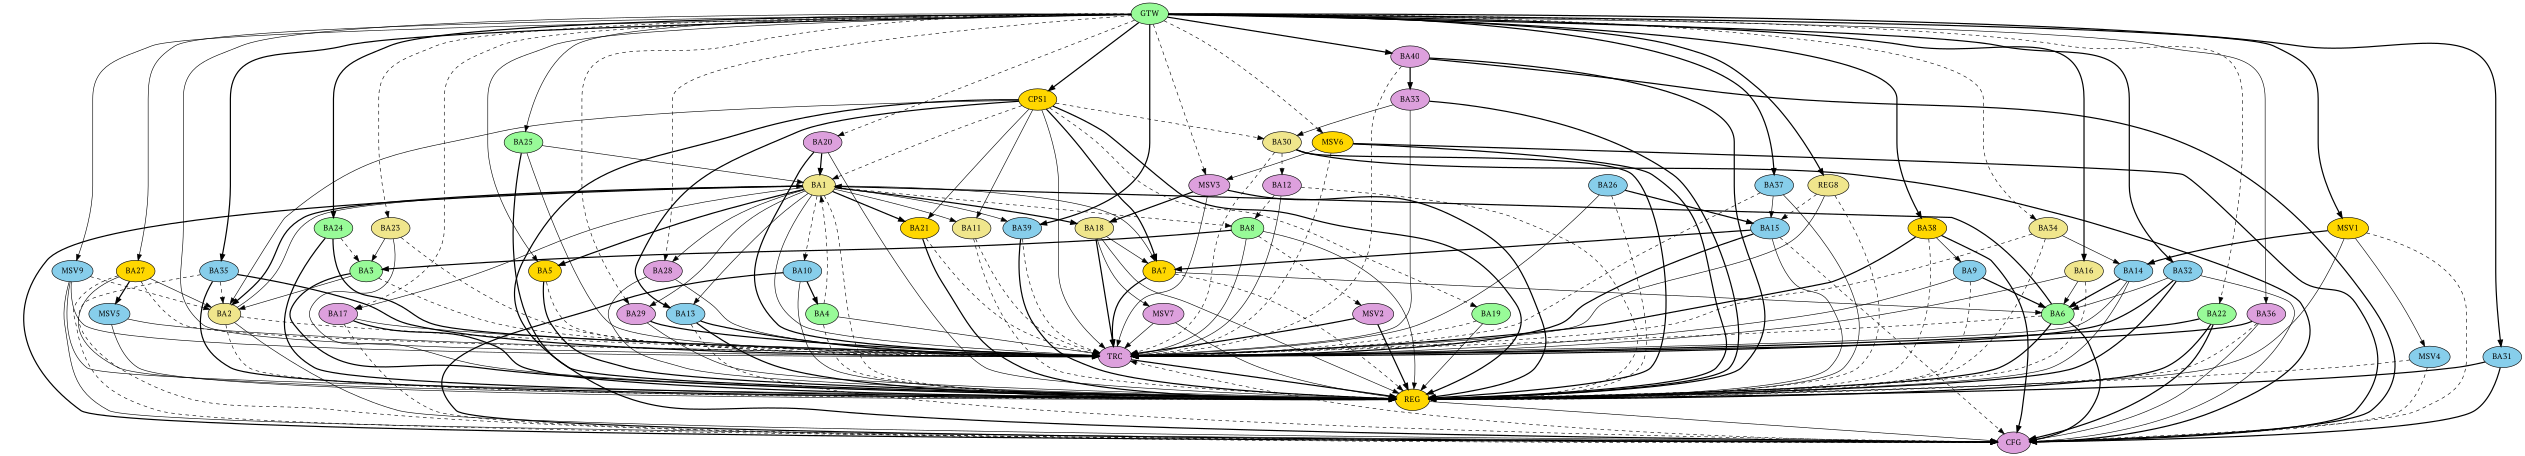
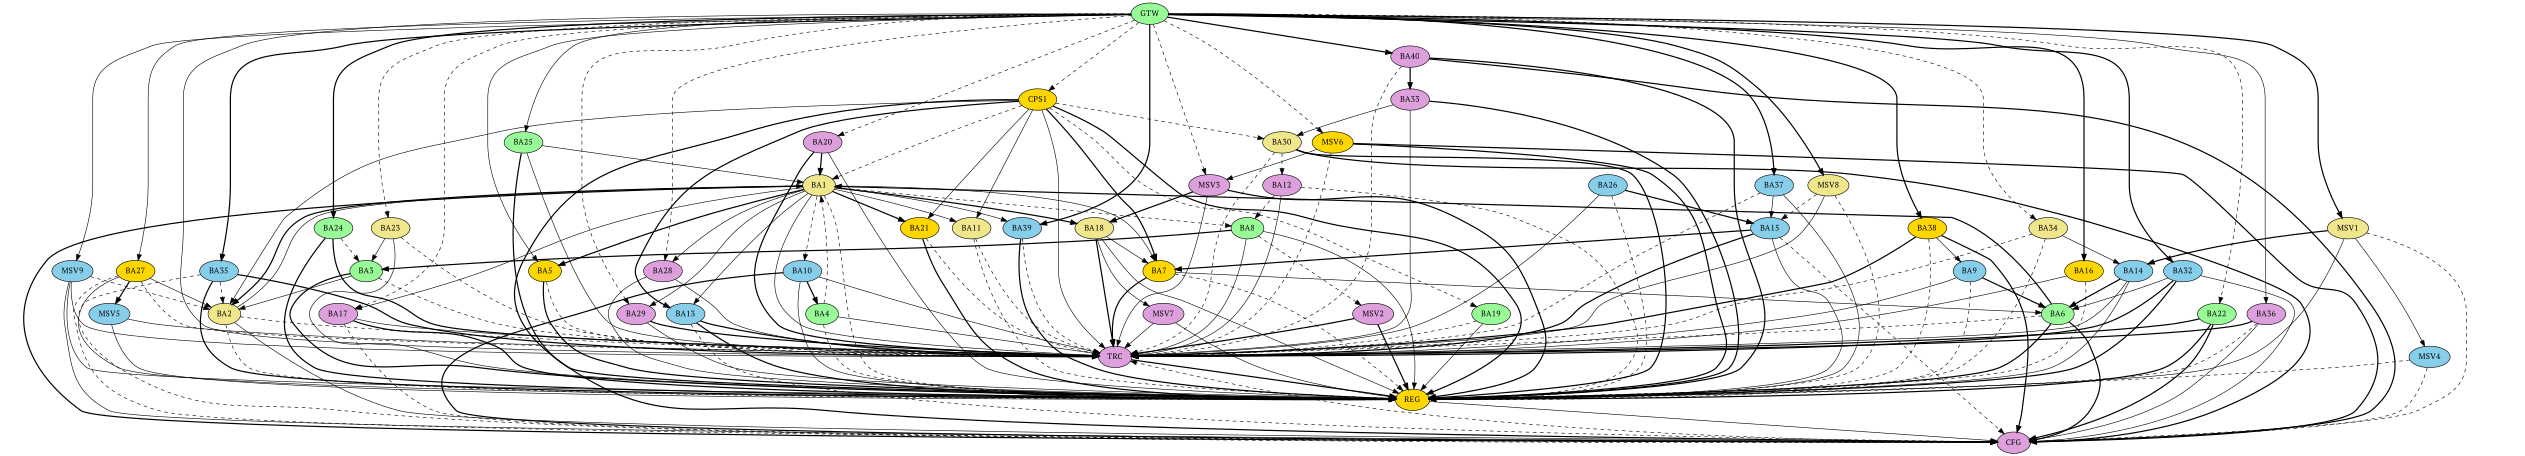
  strict digraph {
    fontname="PT Serif"
    node [fillcolor=skyblue fontname="PT Serif" style=filled]
    edge [fontname="PT Serif" style=bold]
    n1 [fillcolor=khaki label=BA1]
    n2 [fillcolor=khaki label=BA2]
    n3 [fillcolor=gold label=BA5]
    n4 [fillcolor=gold label=BA7]
    n5 [fillcolor=palegreen label=BA8]
    n6 [label=BA10]
    n7 [fillcolor=khaki label=BA11]
    n8 [label=BA13]
    n9 [fillcolor=plum label=BA17]
    n10 [fillcolor=khaki label=BA18]
    n11 [fillcolor=gold label=BA21]
    n12 [fillcolor=plum label=BA28]
    n13 [fillcolor=plum label=BA29]
    n14 [label=BA39]
    n15 [fillcolor=gold label=REG]
    n16 [fillcolor=plum label=CFG]
    n17 [fillcolor=plum label=TRC]
    n18 [fillcolor=palegreen label=BA6]
    n19 [fillcolor=palegreen label=BA3]
    n20 [fillcolor=plum label=MSV2]
    n21 [fillcolor=palegreen label=BA4]
    n22 [fillcolor=plum label=MSV7]
    n23 [label=BA9]
    n24 [fillcolor=plum label=BA12]
    n25 [label=BA14]
    n26 [label=BA15]
-   n27 [fillcolor=khaki label=BA16]
+   n27 [fillcolor=gold label=BA16]
    n28 [fillcolor=palegreen label=BA19]
    n29 [fillcolor=plum label=BA20]
    n30 [fillcolor=palegreen label=BA22]
    n31 [fillcolor=khaki label=BA23]
    n32 [fillcolor=palegreen label=BA24]
    n33 [fillcolor=palegreen label=BA25]
    n34 [label=BA26]
    n35 [fillcolor=gold label=BA27]
    n36 [label=MSV5]
    n37 [fillcolor=khaki label=BA30]
-   n38 [label=BA31]
    n39 [label=BA32]
    n40 [fillcolor=plum label=BA33]
    n41 [fillcolor=khaki label=BA34]
    n42 [label=BA35]
    n43 [fillcolor=plum label=BA36]
    n44 [label=BA37]
    n45 [fillcolor=gold label=BA38]
    n46 [fillcolor=plum label=BA40]
    n47 [fillcolor=gold label=CPS1]
    n48 [fillcolor=palegreen label=GTW]
-   n49 [fillcolor=gold label=MSV1]
+   n49 [fillcolor=khaki label=MSV1]
    n50 [fillcolor=plum label=MSV3]
    n51 [fillcolor=gold label=MSV6]
-   n52 [fillcolor=khaki label=REG8]
+   n52 [fillcolor=khaki label=MSV8]
    n53 [label=MSV9]
    n54 [label=MSV4]
    n1 -> n2
    n1 -> n3
    n1 -> n4 [style=solid]
    n1 -> n5 [style=dashed]
    n1 -> n6 [style=dashed]
    n1 -> n7 [style=solid]
    n1 -> n8 [style=solid]
    n1 -> n9 [style=solid]
    n1 -> n10
    n1 -> n11
    n1 -> n12 [style=solid]
    n1 -> n13 [style=solid]
    n1 -> n14 [style=solid]
    n1 -> n15 [style=dashed]
    n1 -> n16
    n1 -> n17 [style=solid]
    n2 -> n1 [style=solid]
    n2 -> n15 [style=dashed]
    n2 -> n16 [style=solid]
    n2 -> n17 [style=dashed]
    n3 -> n15
    n3 -> n17 [style=dashed]
    n4 -> n15 [style=dashed]
    n4 -> n17
    n4 -> n18 [style=solid]
    n5 -> n15 [style=solid]
    n5 -> n17 [style=solid]
    n5 -> n19
    n5 -> n20 [style=dashed]
    n6 -> n15 [style=solid]
    n6 -> n16
+   n6 -> n17 [style=solid]
    n6 -> n21
    n7 -> n15 [style=dashed]
    n7 -> n17 [style=dashed]
    n8 -> n15
    n8 -> n16 [style=dashed]
    n8 -> n17
    n9 -> n15
    n9 -> n16 [style=dashed]
    n9 -> n17 [style=solid]
    n10 -> n4 [style=solid]
    n10 -> n15 [style=solid]
    n10 -> n17
    n10 -> n22 [style=solid]
    n11 -> n15
    n11 -> n17 [style=dashed]
    n12 -> n15 [style=solid]
    n12 -> n17 [style=solid]
    n13 -> n15 [style=solid]
    n13 -> n17
    n14 -> n15
    n14 -> n17 [style=dashed]
    n15 -> n16 [style=solid]
    n16 -> n17 [style=dashed]
    n17 -> n15
    n18 -> n1
    n18 -> n15
    n18 -> n16
    n18 -> n17 [style=dashed]
    n19 -> n2 [style=solid]
    n19 -> n15
    n19 -> n17 [style=dashed]
    n20 -> n15
    n20 -> n17
    n21 -> n1 [style=dashed]
    n21 -> n15 [style=dashed]
    n21 -> n17 [style=solid]
    n22 -> n15 [style=solid]
    n22 -> n17 [style=solid]
    n23 -> n15 [style=dashed]
    n23 -> n17 [style=solid]
    n23 -> n18
    n24 -> n5 [style=dashed]
    n24 -> n15 [style=dashed]
    n24 -> n17 [style=solid]
    n25 -> n15 [style=solid]
    n25 -> n17 [style=solid]
    n25 -> n18
    n26 -> n4
    n26 -> n15 [style=solid]
    n26 -> n16 [style=dashed]
    n26 -> n17
    n27 -> n15 [style=dashed]
    n27 -> n17 [style=solid]
-   n27 -> n18 [style=solid]
    n28 -> n15 [style=solid]
    n28 -> n17 [style=dashed]
    n29 -> n1
    n29 -> n15 [style=solid]
    n29 -> n17
    n30 -> n15
    n30 -> n16
    n30 -> n17
    n31 -> n15 [style=solid]
    n31 -> n17 [style=dashed]
    n31 -> n19 [style=solid]
    n32 -> n15
    n32 -> n17
    n32 -> n19 [style=dashed]
    n33 -> n1 [style=solid]
    n33 -> n15
    n33 -> n17 [style=solid]
    n34 -> n15 [style=dashed]
    n34 -> n17 [style=solid]
    n34 -> n26
    n35 -> n2 [style=solid]
    n35 -> n15 [style=solid]
    n35 -> n16 [style=dashed]
    n35 -> n17 [style=dashed]
    n35 -> n36
    n36 -> n15 [style=solid]
    n36 -> n17 [style=solid]
    n37 -> n15
    n37 -> n16
    n37 -> n17 [style=dashed]
    n37 -> n24 [style=dashed]
-   n38 -> n15
-   n38 -> n16
    n39 -> n15
    n39 -> n16 [style=solid]
    n39 -> n17
    n39 -> n18 [style=solid]
    n40 -> n15
    n40 -> n17 [style=solid]
    n40 -> n37 [style=solid]
    n41 -> n15 [style=dashed]
    n41 -> n17 [style=dashed]
    n41 -> n25 [style=solid]
    n42 -> n2 [style=dashed]
    n42 -> n15
    n42 -> n16 [style=dashed]
    n42 -> n17
    n43 -> n15 [style=dashed]
    n43 -> n16 [style=solid]
    n43 -> n17
    n44 -> n15 [style=solid]
    n44 -> n17 [style=dashed]
    n44 -> n26 [style=solid]
    n45 -> n15 [style=dashed]
    n45 -> n16
    n45 -> n17
    n45 -> n23 [style=solid]
    n46 -> n15
    n46 -> n16
    n46 -> n17 [style=dashed]
    n46 -> n40
    n47 -> n1 [style=dashed]
    n47 -> n2 [style=solid]
    n47 -> n4
    n47 -> n7 [style=solid]
    n47 -> n8
    n47 -> n11 [style=solid]
    n47 -> n15
    n47 -> n16
    n47 -> n17 [style=solid]
    n47 -> n28 [style=dashed]
    n47 -> n37 [style=dashed]
    n48 -> n3 [style=solid]
    n48 -> n9 [style=dashed]
    n48 -> n12 [style=dashed]
    n48 -> n13 [style=dashed]
    n48 -> n14
    n48 -> n17 [style=solid]
    n48 -> n27
    n48 -> n29 [style=dashed]
    n48 -> n30 [style=dashed]
    n48 -> n31 [style=dashed]
    n48 -> n32
    n48 -> n33 [style=solid]
    n48 -> n35 [style=solid]
-   n48 -> n38
    n48 -> n39
    n48 -> n41 [style=dashed]
    n48 -> n42
    n48 -> n43 [style=solid]
    n48 -> n44
    n48 -> n45
    n48 -> n46
-   n48 -> n47
+   n48 -> n47 [style=dashed]
    n48 -> n49
    n48 -> n50 [style=dashed]
    n48 -> n51 [style=dashed]
    n48 -> n52
    n48 -> n53 [style=solid]
    n49 -> n15 [style=solid]
    n49 -> n16 [style=dashed]
    n49 -> n25
    n49 -> n54 [style=solid]
    n50 -> n10
    n50 -> n15
    n50 -> n17 [style=solid]
    n51 -> n15
    n51 -> n16
    n51 -> n17 [style=dashed]
    n51 -> n50 [style=solid]
    n52 -> n15 [style=dashed]
    n52 -> n17 [style=solid]
    n52 -> n26 [style=dashed]
    n53 -> n2 [style=dashed]
    n53 -> n15 [style=solid]
    n53 -> n16 [style=solid]
    n53 -> n17 [style=solid]
    n54 -> n15 [style=dashed]
    n54 -> n16 [style=dashed]
  }
